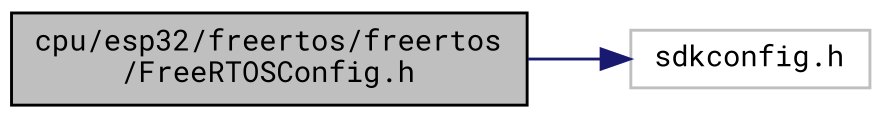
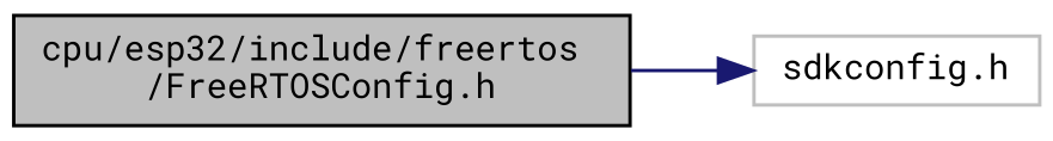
  digraph {
    rankdir=LR
    fontname="Roboto Mono"
    node [fontname="Roboto Mono" fontsize=10 shape=record style=filled]
-   n1 [color=black fillcolor=grey75 fontcolor=black height=0.2 label="cpu/esp32/freertos/freertos\l/FreeRTOSConfig.h" width=0.4]
+   n1 [color=black fillcolor=grey75 fontcolor=black height=0.2 label="cpu/esp32/include/freertos\l/FreeRTOSConfig.h" width=0.4]
    n2 [color=grey75 fillcolor=white height=0.2 label="sdkconfig.h" width=0.4]
    n1 -> n2 [color=midnightblue fontname="Roboto Mono" fontsize=10 labelfontname=Helvetica labelfontsize=10 style=solid]
  }
